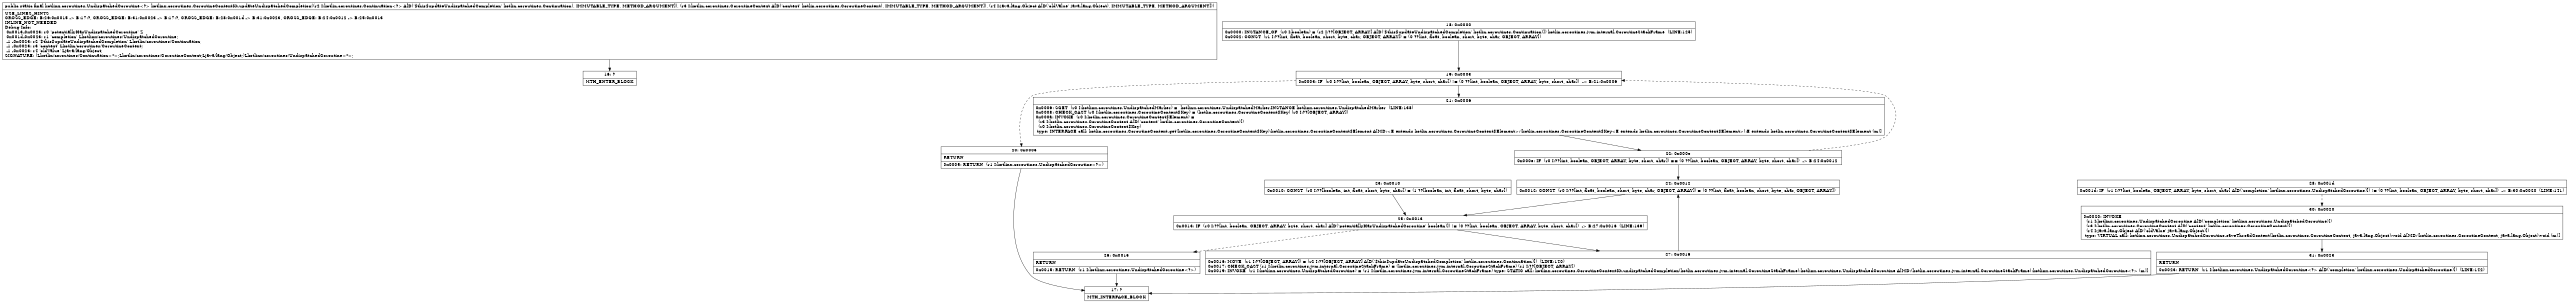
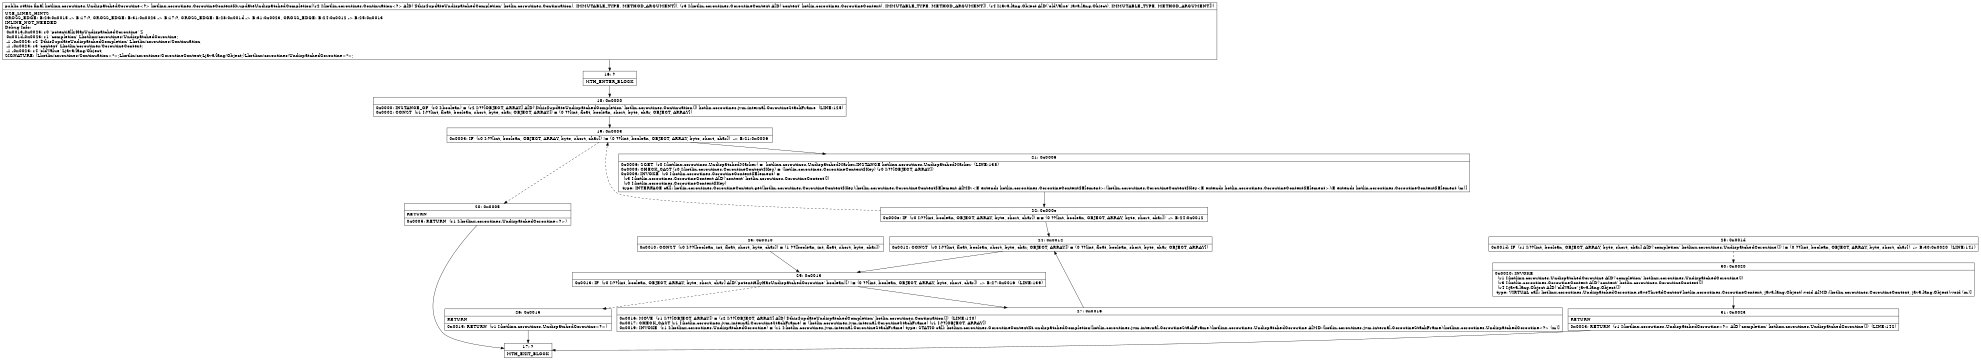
  digraph {
    node [shape=record]
    n1 [label="{16\:\ ?|MTH_ENTER_BLOCK\l}"]
    n2 [label="{18\:\ 0x0000|0x0000: INSTANCE_OF  (r0 I:boolean) = (r2 I:??[OBJECT, ARRAY] A[D('$this$updateUndispatchedCompletion' kotlin.coroutines.Continuation)]) kotlin.coroutines.jvm.internal.CoroutineStackFrame  (LINE:125)\l0x0002: CONST  (r1 I:??[int, float, boolean, short, byte, char, OBJECT, ARRAY]) = (0 ??[int, float, boolean, short, byte, char, OBJECT, ARRAY]) \l}"]
    n3 [label="{19\:\ 0x0003|0x0003: IF  (r0 I:??[int, boolean, OBJECT, ARRAY, byte, short, char]) != (0 ??[int, boolean, OBJECT, ARRAY, byte, short, char])  \-\> B:21:0x0006 \l}"]
    n4 [label="{20\:\ 0x0005|RETURN\l|0x0005: RETURN  (r1 I:kotlinx.coroutines.UndispatchedCoroutine\<?\>) \l}"]
    n5 [label="{21\:\ 0x0006|0x0006: SGET  (r0 I:kotlinx.coroutines.UndispatchedMarker) =  kotlinx.coroutines.UndispatchedMarker.INSTANCE kotlinx.coroutines.UndispatchedMarker  (LINE:138)\l0x0008: CHECK_CAST (r0 I:kotlin.coroutines.CoroutineContext$Key) = (kotlin.coroutines.CoroutineContext$Key) (r0 I:??[OBJECT, ARRAY]) \l0x000a: INVOKE  (r0 I:kotlin.coroutines.CoroutineContext$Element) = \l  (r3 I:kotlin.coroutines.CoroutineContext A[D('context' kotlin.coroutines.CoroutineContext)])\l  (r0 I:kotlin.coroutines.CoroutineContext$Key)\l type: INTERFACE call: kotlin.coroutines.CoroutineContext.get(kotlin.coroutines.CoroutineContext$Key):kotlin.coroutines.CoroutineContext$Element A[MD:\<E extends kotlin.coroutines.CoroutineContext$Element\>:(kotlin.coroutines.CoroutineContext$Key\<E extends kotlin.coroutines.CoroutineContext$Element\>):E extends kotlin.coroutines.CoroutineContext$Element (m)]\l}"]
-   n6 [label="{17\:\ ?|MTH_INTERFACE_BLOCK\l}"]
+   n6 [label="{17\:\ ?|MTH_EXIT_BLOCK\l}"]
    n7 [label="{22\:\ 0x000e|0x000e: IF  (r0 I:??[int, boolean, OBJECT, ARRAY, byte, short, char]) == (0 ??[int, boolean, OBJECT, ARRAY, byte, short, char])  \-\> B:24:0x0012 \l}"]
    n8 [label="{24\:\ 0x0012|0x0012: CONST  (r0 I:??[int, float, boolean, short, byte, char, OBJECT, ARRAY]) = (0 ??[int, float, boolean, short, byte, char, OBJECT, ARRAY]) \l}"]
    n9 [label="{23\:\ 0x0010|0x0010: CONST  (r0 I:??[boolean, int, float, short, byte, char]) = (1 ??[boolean, int, float, short, byte, char]) \l}"]
    n10 [label="{25\:\ 0x0013|0x0013: IF  (r0 I:??[int, boolean, OBJECT, ARRAY, byte, short, char] A[D('potentiallyHasUndispatchedCoroutine' boolean)]) != (0 ??[int, boolean, OBJECT, ARRAY, byte, short, char])  \-\> B:27:0x0016  (LINE:139)\l}"]
    n11 [label="{26\:\ 0x0015|RETURN\l|0x0015: RETURN  (r1 I:kotlinx.coroutines.UndispatchedCoroutine\<?\>) \l}"]
    n12 [label="{27\:\ 0x0016|0x0016: MOVE  (r1 I:??[OBJECT, ARRAY]) = (r2 I:??[OBJECT, ARRAY] A[D('$this$updateUndispatchedCompletion' kotlin.coroutines.Continuation)])  (LINE:140)\l0x0017: CHECK_CAST (r1 I:kotlin.coroutines.jvm.internal.CoroutineStackFrame) = (kotlin.coroutines.jvm.internal.CoroutineStackFrame) (r1 I:??[OBJECT, ARRAY]) \l0x0019: INVOKE  (r1 I:kotlinx.coroutines.UndispatchedCoroutine) = (r1 I:kotlin.coroutines.jvm.internal.CoroutineStackFrame) type: STATIC call: kotlinx.coroutines.CoroutineContextKt.undispatchedCompletion(kotlin.coroutines.jvm.internal.CoroutineStackFrame):kotlinx.coroutines.UndispatchedCoroutine A[MD:(kotlin.coroutines.jvm.internal.CoroutineStackFrame):kotlinx.coroutines.UndispatchedCoroutine\<?\> (m)]\l}"]
    n13 [label="{28\:\ 0x001d|0x001d: IF  (r1 I:??[int, boolean, OBJECT, ARRAY, byte, short, char] A[D('completion' kotlinx.coroutines.UndispatchedCoroutine)]) != (0 ??[int, boolean, OBJECT, ARRAY, byte, short, char])  \-\> B:30:0x0020  (LINE:141)\l}"]
    n14 [label="{30\:\ 0x0020|0x0020: INVOKE  \l  (r1 I:kotlinx.coroutines.UndispatchedCoroutine A[D('completion' kotlinx.coroutines.UndispatchedCoroutine)])\l  (r3 I:kotlin.coroutines.CoroutineContext A[D('context' kotlin.coroutines.CoroutineContext)])\l  (r4 I:java.lang.Object A[D('oldValue' java.lang.Object)])\l type: VIRTUAL call: kotlinx.coroutines.UndispatchedCoroutine.saveThreadContext(kotlin.coroutines.CoroutineContext, java.lang.Object):void A[MD:(kotlin.coroutines.CoroutineContext, java.lang.Object):void (m)]\l}"]
    n15 [label="{31\:\ 0x0023|RETURN\l|0x0023: RETURN  (r1 I:kotlinx.coroutines.UndispatchedCoroutine\<?\> A[D('completion' kotlinx.coroutines.UndispatchedCoroutine)])  (LINE:142)\l}"]
    n16 [label="{public static final kotlinx.coroutines.UndispatchedCoroutine\<?\> kotlinx.coroutines.CoroutineContextKt.updateUndispatchedCompletion((r2 I:kotlin.coroutines.Continuation\<?\> A[D('$this$updateUndispatchedCompletion' kotlin.coroutines.Continuation), IMMUTABLE_TYPE, METHOD_ARGUMENT]), (r3 I:kotlin.coroutines.CoroutineContext A[D('context' kotlin.coroutines.CoroutineContext), IMMUTABLE_TYPE, METHOD_ARGUMENT]), (r4 I:java.lang.Object A[D('oldValue' java.lang.Object), IMMUTABLE_TYPE, METHOD_ARGUMENT]))  | USE_LINES_HINTS\lCROSS_EDGE: B:26:0x0015 \-\> B:17:?, CROSS_EDGE: B:31:0x0023 \-\> B:17:?, CROSS_EDGE: B:28:0x001d \-\> B:31:0x0023, CROSS_EDGE: B:24:0x0012 \-\> B:25:0x0013\lINLINE_NOT_NEEDED\lDebug Info:\l  0x0013\-0x0023: r0 'potentiallyHasUndispatchedCoroutine' Z\l  0x001d\-0x0023: r1 'completion' Lkotlinx\/coroutines\/UndispatchedCoroutine;\l  \-1 \-0x0023: r2 '$this$updateUndispatchedCompletion' Lkotlin\/coroutines\/Continuation;\l  \-1 \-0x0023: r3 'context' Lkotlin\/coroutines\/CoroutineContext;\l  \-1 \-0x0023: r4 'oldValue' Ljava\/lang\/Object;\lSIGNATURE: (Lkotlin\/coroutines\/Continuation\<*\>;Lkotlin\/coroutines\/CoroutineContext;Ljava\/lang\/Object;)Lkotlinx\/coroutines\/UndispatchedCoroutine\<*\>;\l}"]
+   n1 -> n2
    n2 -> n3
    n3 -> n4 [style=dashed]
    n3 -> n5
    n4 -> n6
    n5 -> n7
    n7 -> n3 [style=dashed]
    n7 -> n8
    n8 -> n10
    n9 -> n10
    n10 -> n11 [style=dashed]
    n10 -> n12
    n11 -> n6
    n12 -> n8
    n13 -> n14 [style=dashed]
    n14 -> n15
    n15 -> n6
    n16 -> n1
  }
